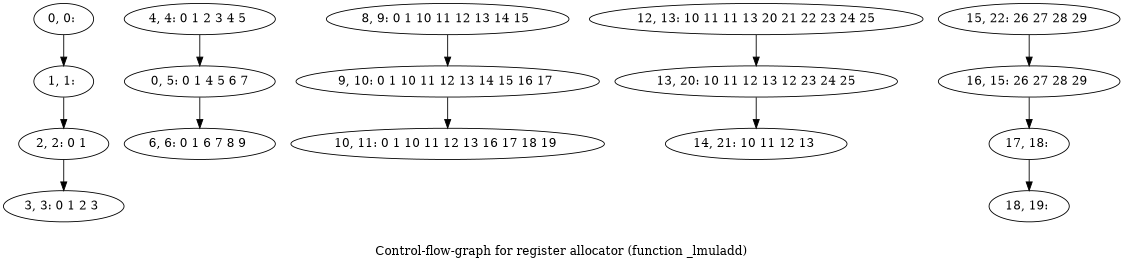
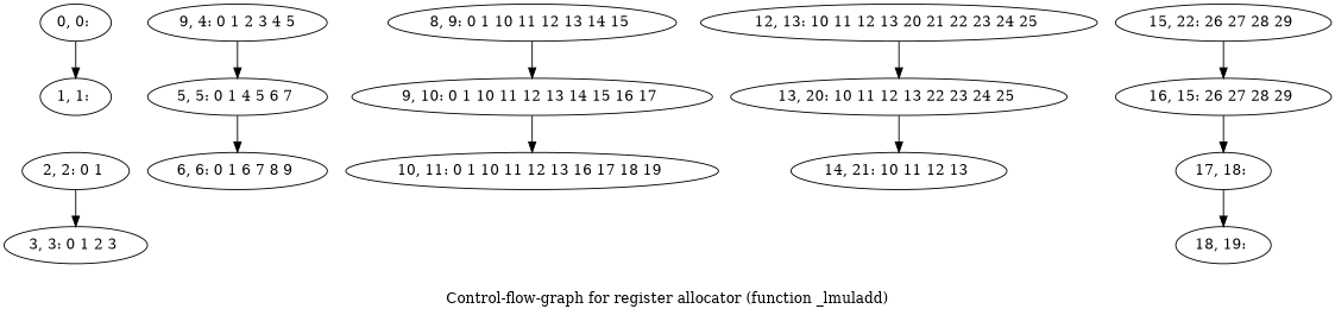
  digraph {
    label="Control-flow-graph for register allocator (function _lmuladd)"
    n1 [label="0, 0: "]
    n2 [label="1, 1: "]
    n3 [label="2, 2: 0 1 "]
    n4 [label="3, 3: 0 1 2 3 "]
-   n5 [label="4, 4: 0 1 2 3 4 5 "]
-   n6 [label="0, 5: 0 1 4 5 6 7"]
+   n5 [label="9, 4: 0 1 2 3 4 5"]
+   n6 [label="5, 5: 0 1 4 5 6 7 "]
    n7 [label="6, 6: 0 1 6 7 8 9 "]
    n8 [label="8, 9: 0 1 10 11 12 13 14 15 "]
    n9 [label="9, 10: 0 1 10 11 12 13 14 15 16 17 "]
    n10 [label="10, 11: 0 1 10 11 12 13 16 17 18 19 "]
-   n11 [label="12, 13: 10 11 11 13 20 21 22 23 24 25"]
-   n12 [label="13, 20: 10 11 12 13 12 23 24 25"]
+   n11 [label="12, 13: 10 11 12 13 20 21 22 23 24 25 "]
+   n12 [label="13, 20: 10 11 12 13 22 23 24 25 "]
    n13 [label="14, 21: 10 11 12 13 "]
    n14 [label="15, 22: 26 27 28 29 "]
    n15 [label="16, 15: 26 27 28 29 "]
    n16 [label="17, 18: "]
    n17 [label="18, 19: "]
    n1 -> n2
-   n2 -> n3
    n3 -> n4
    n5 -> n6
    n6 -> n7
    n8 -> n9
    n9 -> n10
    n11 -> n12
    n12 -> n13
    n14 -> n15
    n15 -> n16
    n16 -> n17
  }
